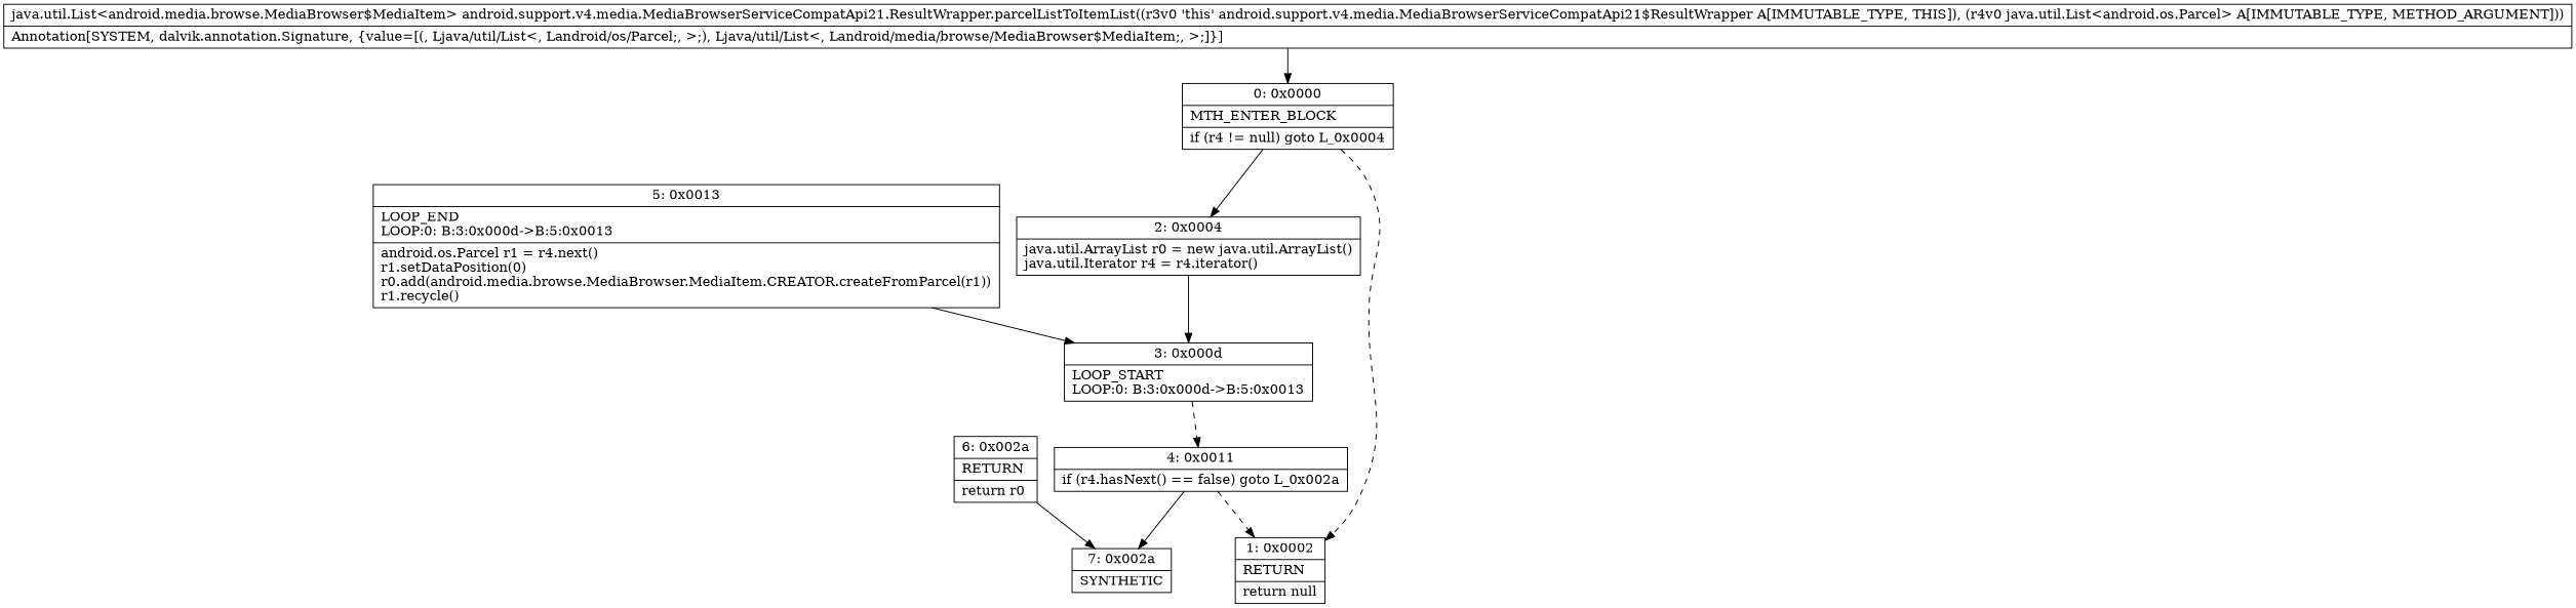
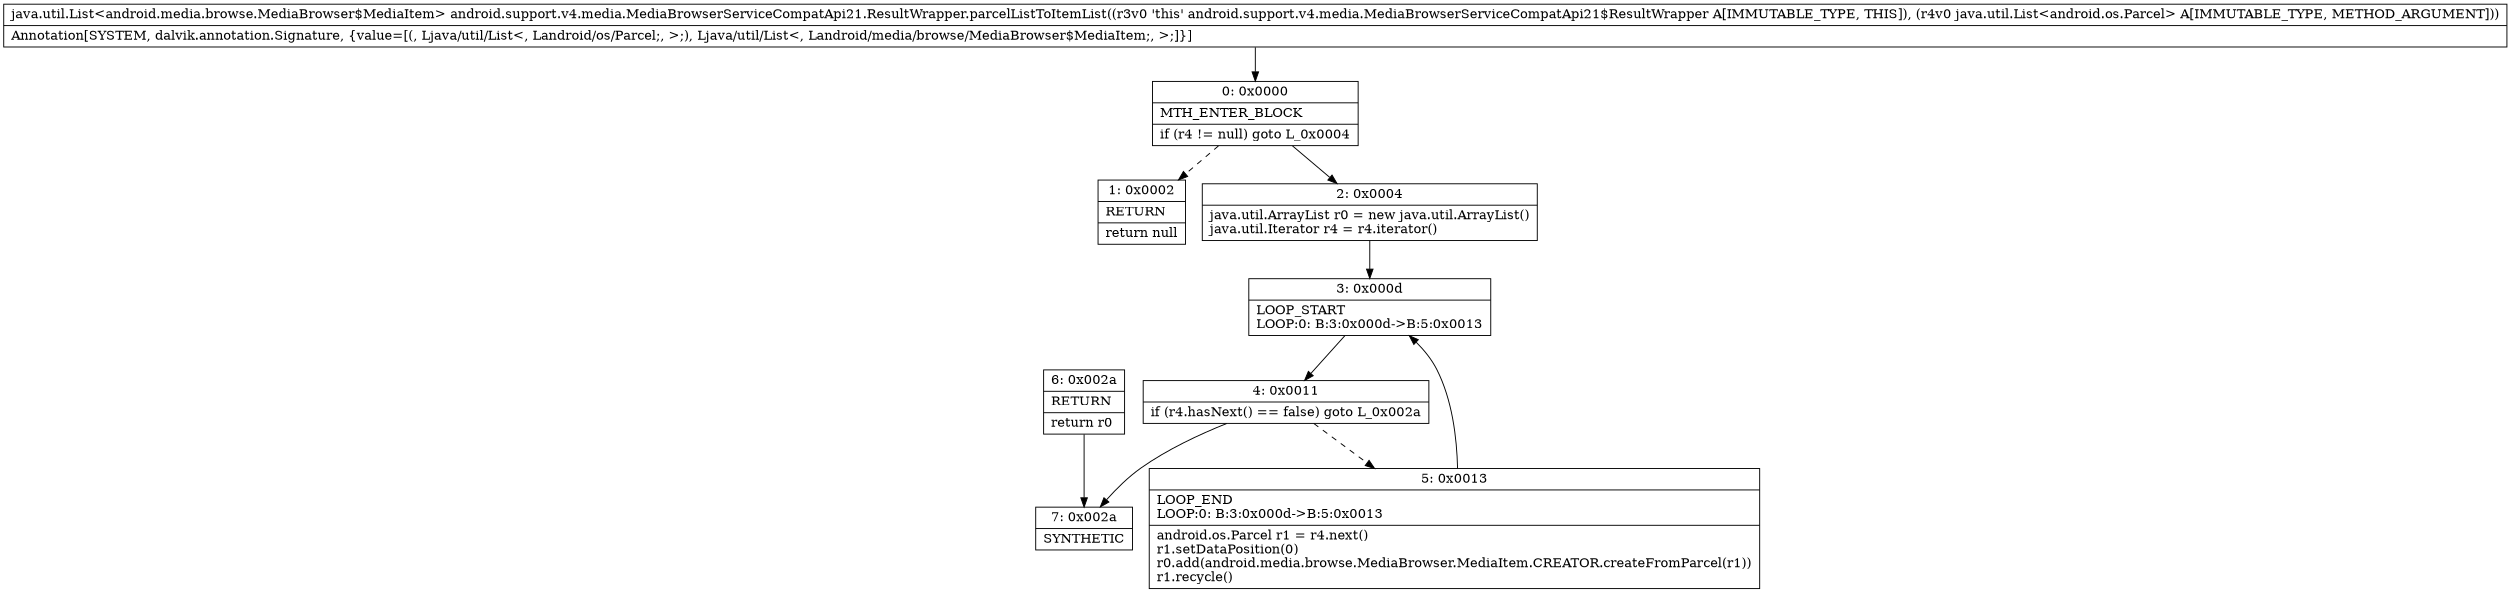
  digraph {
    node [shape=record]
    n1 [label="{0\:\ 0x0000|MTH_ENTER_BLOCK\l|if (r4 != null) goto L_0x0004\l}"]
    n2 [label="{1\:\ 0x0002|RETURN\l|return null\l}"]
    n3 [label="{2\:\ 0x0004|java.util.ArrayList r0 = new java.util.ArrayList()\ljava.util.Iterator r4 = r4.iterator()\l}"]
    n4 [label="{3\:\ 0x000d|LOOP_START\lLOOP:0: B:3:0x000d\-\>B:5:0x0013\l}"]
    n5 [label="{4\:\ 0x0011|if (r4.hasNext() == false) goto L_0x002a\l}"]
    n6 [label="{5\:\ 0x0013|LOOP_END\lLOOP:0: B:3:0x000d\-\>B:5:0x0013\l|android.os.Parcel r1 = r4.next()\lr1.setDataPosition(0)\lr0.add(android.media.browse.MediaBrowser.MediaItem.CREATOR.createFromParcel(r1))\lr1.recycle()\l}"]
    n7 [label="{7\:\ 0x002a|SYNTHETIC\l}"]
    n8 [label="{6\:\ 0x002a|RETURN\l|return r0\l}"]
    n9 [label="{java.util.List\<android.media.browse.MediaBrowser$MediaItem\> android.support.v4.media.MediaBrowserServiceCompatApi21.ResultWrapper.parcelListToItemList((r3v0 'this' android.support.v4.media.MediaBrowserServiceCompatApi21$ResultWrapper A[IMMUTABLE_TYPE, THIS]), (r4v0 java.util.List\<android.os.Parcel\> A[IMMUTABLE_TYPE, METHOD_ARGUMENT]))  | Annotation[SYSTEM, dalvik.annotation.Signature, \{value=[(, Ljava\/util\/List\<, Landroid\/os\/Parcel;, \>;), Ljava\/util\/List\<, Landroid\/media\/browse\/MediaBrowser$MediaItem;, \>;]\}]\l}"]
    n1 -> n2 [style=dashed]
    n1 -> n3
    n3 -> n4
-   n4 -> n5 [style=dashed]
-   n5 -> n2 [style=dashed]
+   n4 -> n5
+   n5 -> n6 [style=dashed]
    n5 -> n7
    n6 -> n4
    n8 -> n7
    n9 -> n1
  }
